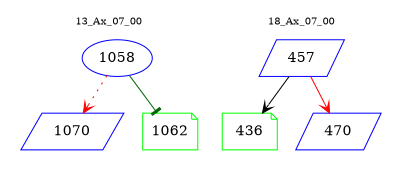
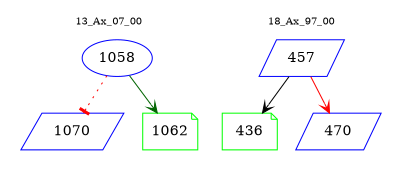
  digraph {
    node [color=blue shape=parallelogram]
    edge [arrowhead=tee color=red style=solid]
    n1 [label=1058 shape=ellipse]
    n2 [label=1070]
    n3 [color=green label=1062 shape=note]
    n4 [label=457]
    n5 [color=green label=436 shape=note]
    n6 [label=470]
    subgraph cluster_1 {
      color=white
      fontsize=10
      label="13_Ax_07_00"
      n1
      n2
      n3
    }
    subgraph cluster_2 {
      color=white
      fontsize=10
-     label="18_Ax_07_00"
+     label="18_Ax_97_00"
      n4
      n5
      n6
    }
-   n1 -> n2 [arrowhead=vee style=dotted]
-   n1 -> n3 [color=darkgreen]
+   n1 -> n2 [style=dotted]
+   n1 -> n3 [arrowhead=vee color=darkgreen]
    n4 -> n5 [arrowhead=vee color=black]
    n4 -> n6 [arrowhead=vee]
  }
